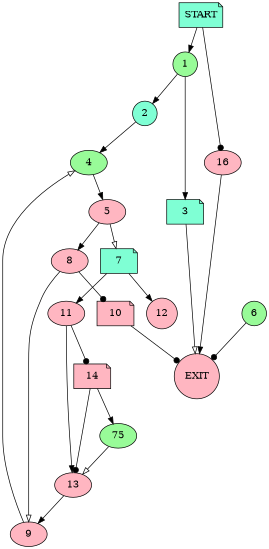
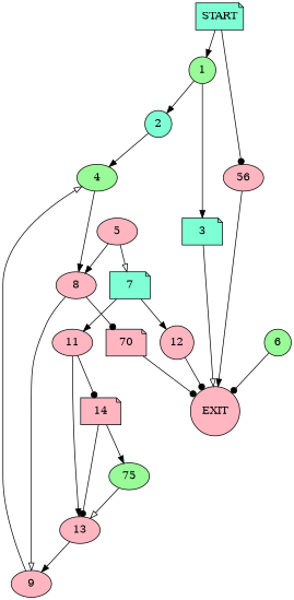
  digraph {
    node [fillcolor=lightpink shape=ellipse style=filled]
    edge [arrowhead=normal]
    n1 [fillcolor=aquamarine label=START shape=note]
    1 [fillcolor=palegreen shape=circle]
-   16
+   16 [label=56]
    2 [fillcolor=aquamarine shape=circle]
    3 [fillcolor=aquamarine shape=note]
    n6 [label=EXIT shape=circle]
    4 [fillcolor=palegreen]
    5
    7 [fillcolor=aquamarine shape=note]
    8
    6 [fillcolor=palegreen shape=circle]
    11
    12 [shape=circle]
    9
-   10 [shape=note]
+   10 [shape=note label=70]
    13
    14 [shape=note]
    n18 [fillcolor=palegreen label=75]
    n1 -> 1
    n1 -> 16 [arrowhead=dot]
    1 -> 2
    1 -> 3
    16 -> n6
    2 -> 4
    3 -> n6 [arrowhead=onormal]
-   4 -> 5
+   4 -> 8
    5 -> 7 [arrowhead=onormal]
    5 -> 8
    7 -> 11
    7 -> 12
    8 -> 9 [arrowhead=onormal]
    8 -> 10 [arrowhead=dot]
    6 -> n6 [arrowhead=dot]
    11 -> 13
    11 -> 14 [arrowhead=dot]
+   12 -> n6 [arrowhead=dot]
    9 -> 4 [arrowhead=onormal]
    10 -> n6 [arrowhead=dot]
    13 -> 9
    14 -> 13 [arrowhead=dot]
    14 -> n18
    n18 -> 13 [arrowhead=onormal]
  }
